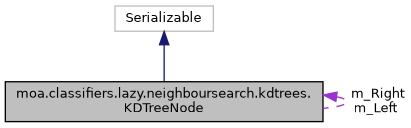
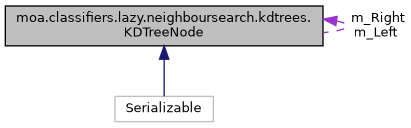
  digraph {
    node [fontname=Helvetica fontsize=10 shape=record style=filled]
    edge [dir=back fontname=Helvetica fontsize=10 labelfontname=Helvetica labelfontsize=10]
    n1 [color=black fillcolor=grey75 fontcolor=black height=0.2 label="moa.classifiers.lazy.neighboursearch.kdtrees.\lKDTreeNode" width=0.4]
    n2 [color=grey75 fillcolor=white height=0.2 label=Serializable width=0.4]
    n1 -> n1 [color=darkorchid3 label=" m_Right\nm_Left" style=dashed]
-   n2 -> n1 [color=midnightblue style=solid]
+   n1 -> n2 [color=midnightblue style=solid]
  }
